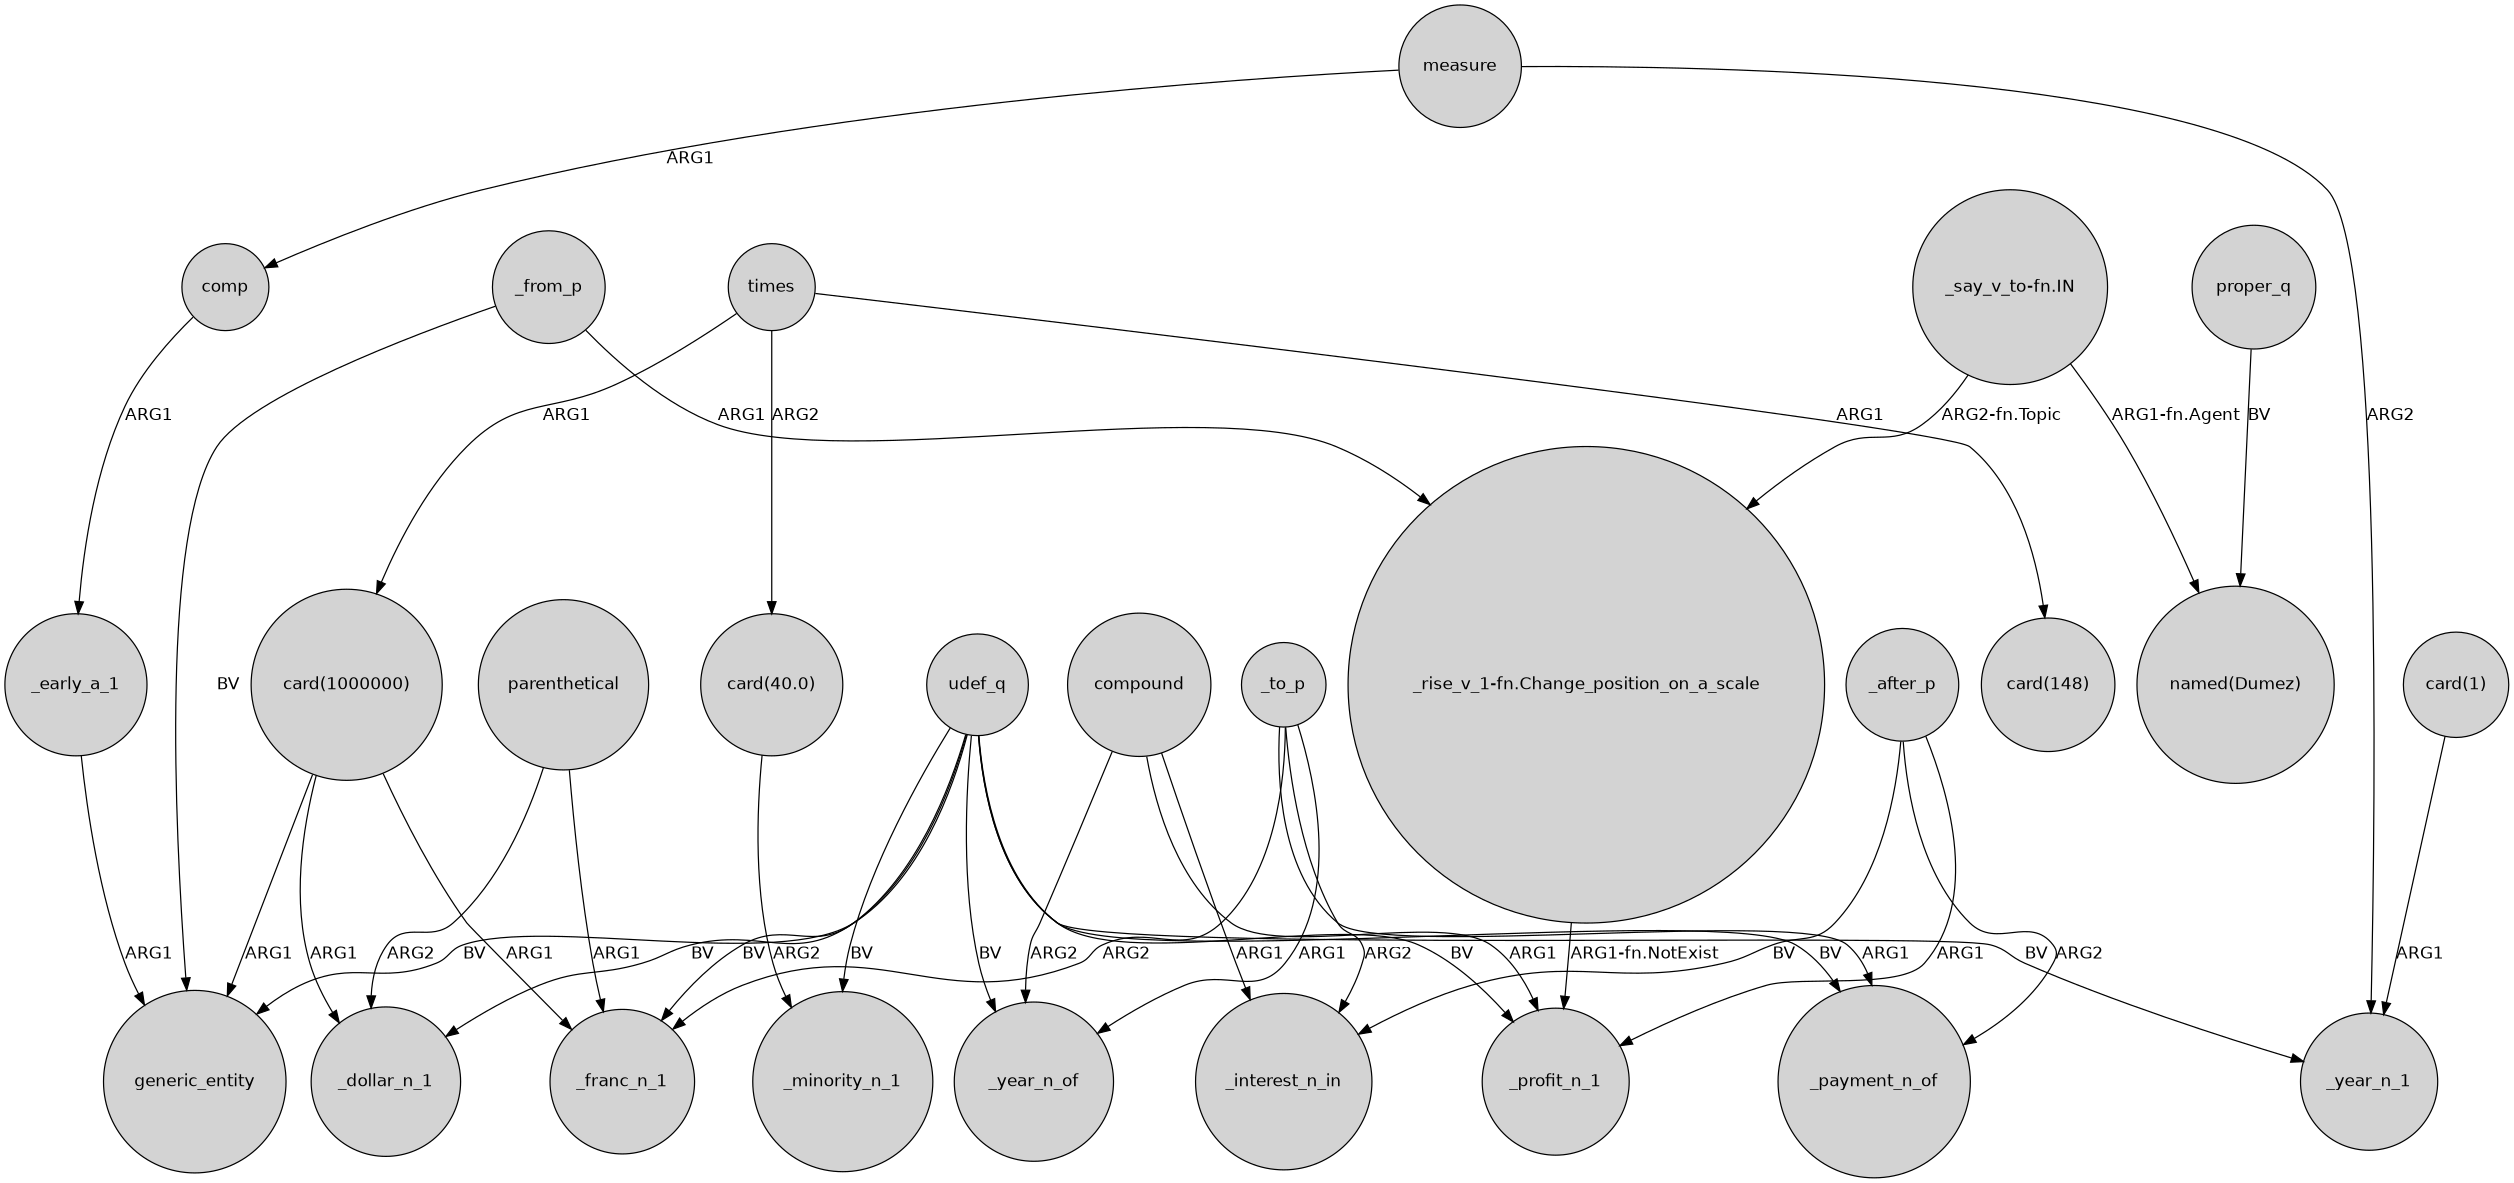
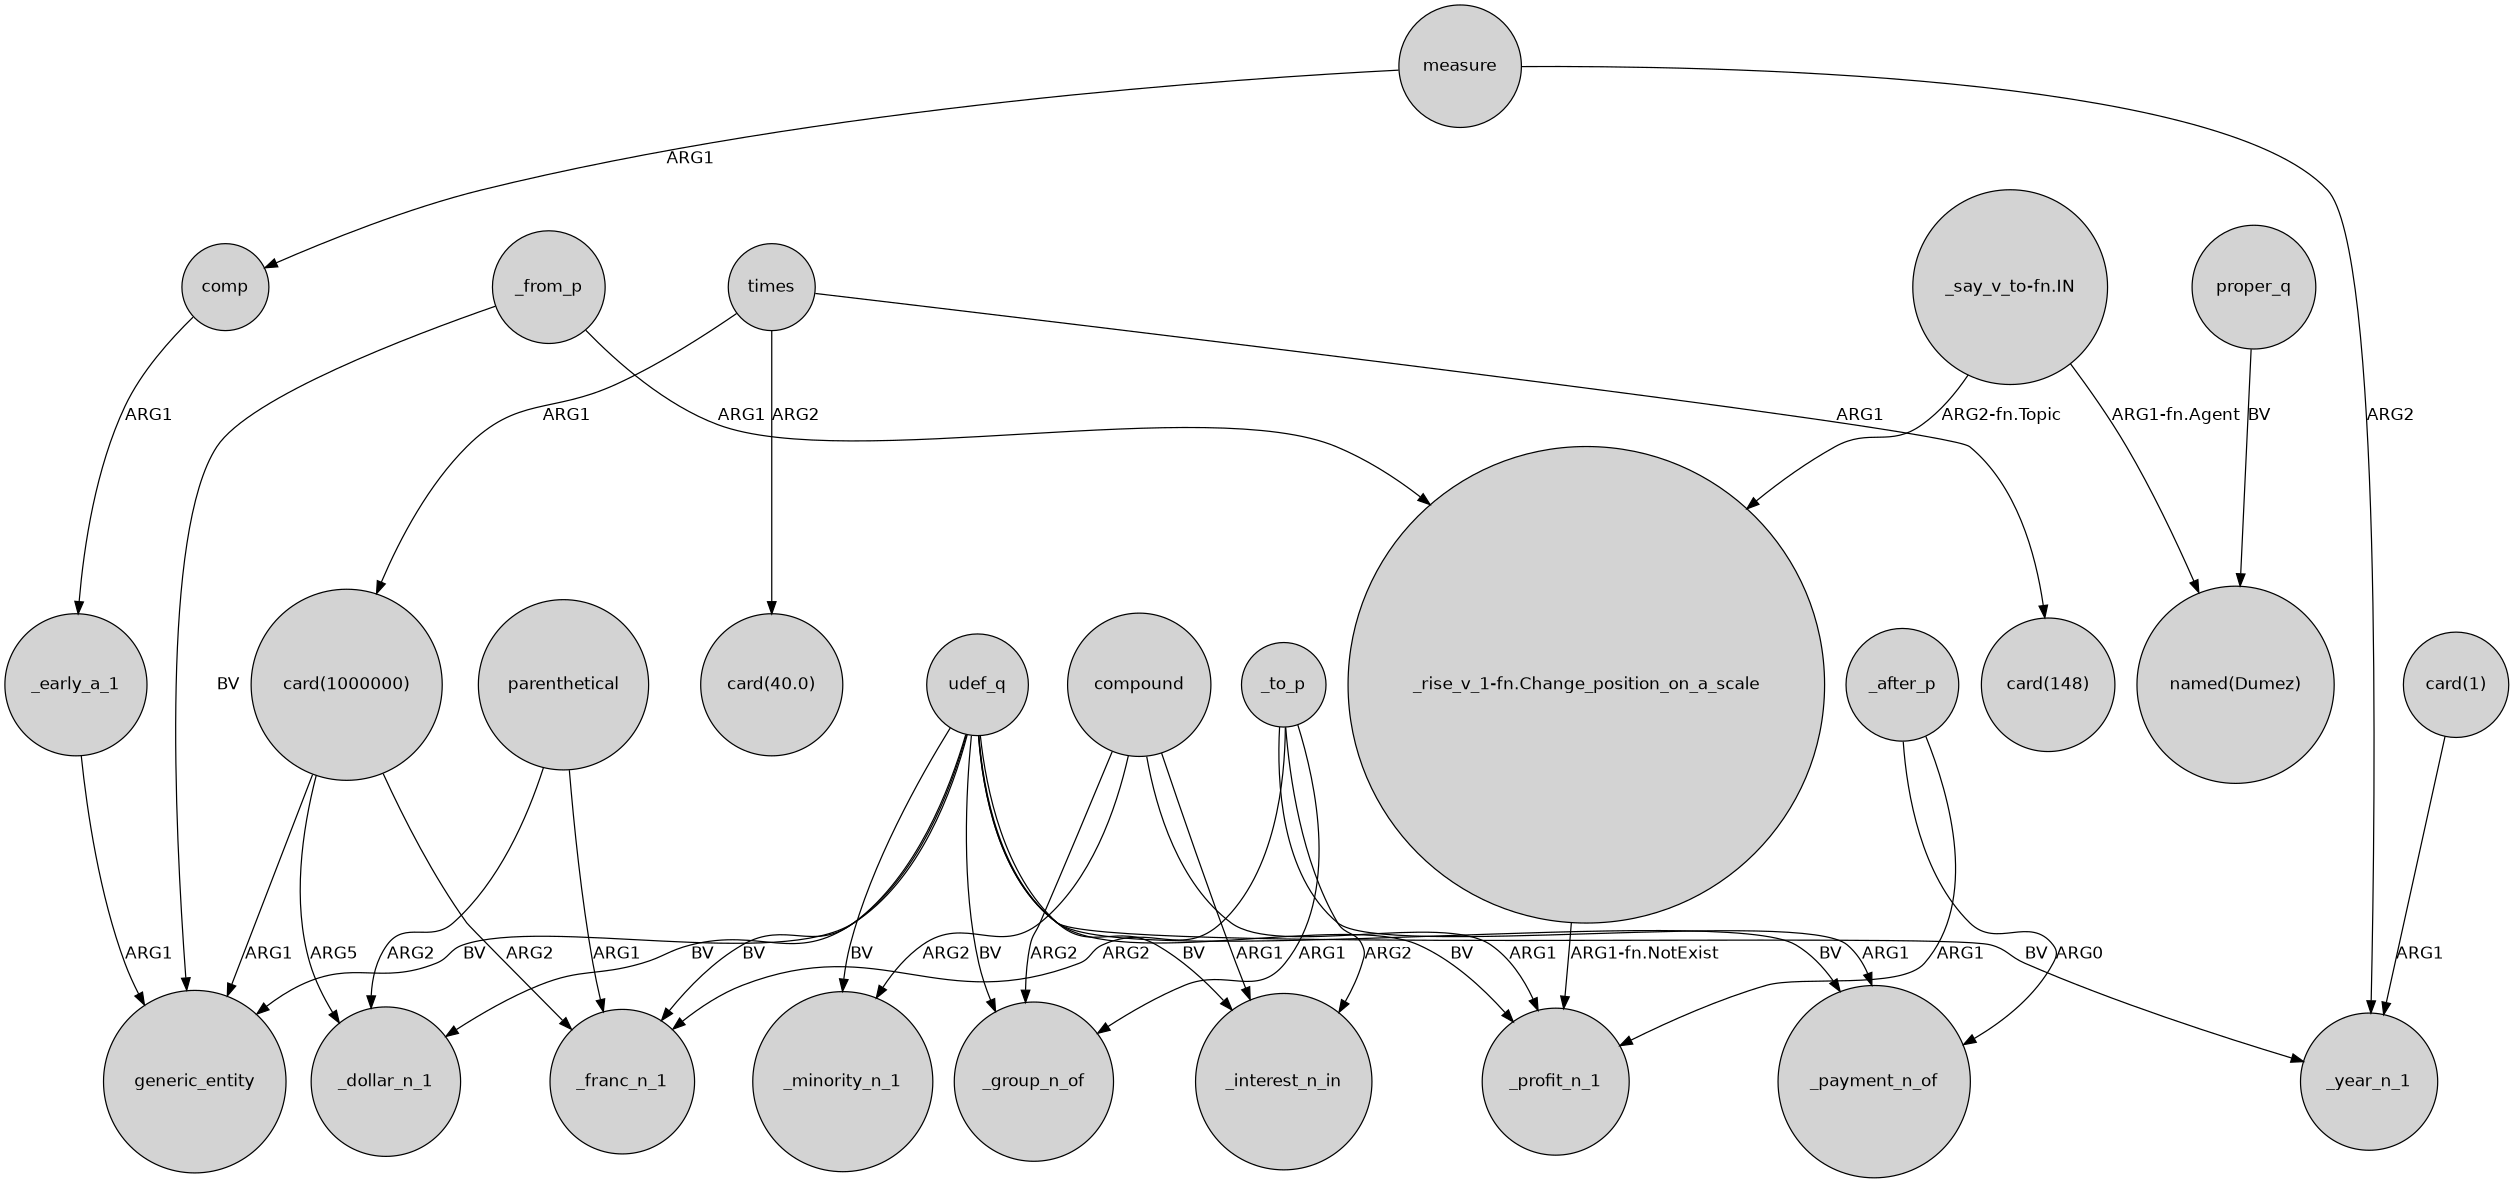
  digraph {
    fontname="DejaVu Sans"
    node [fontname="DejaVu Sans" shape=circle style=filled]
    edge [fontname="DejaVu Sans"]
    "card(1000000)"
    generic_entity
    _dollar_n_1
    _franc_n_1
    udef_q
    _year_n_1
    _minority_n_1
    _profit_n_1
    _interest_n_in
    _payment_n_of
-   _group_n_of [label=_year_n_of]
+   _group_n_of
    parenthetical
    measure
    comp
    _early_a_1
    times
    n17 [label="card(40.0)"]
    "card(148)"
    compound
    "_say_v_to-fn.IN"
    "named(Dumez)"
    "_rise_v_1-fn.Change_position_on_a_scale"
    _from_p
    _after_p
    _to_p
    proper_q
    "card(1)"
    "card(1000000)" -> generic_entity [label=ARG1]
-   "card(1000000)" -> _dollar_n_1 [label=ARG1]
-   "card(1000000)" -> _franc_n_1 [label=ARG1]
+   "card(1000000)" -> _dollar_n_1 [label=ARG5]
+   "card(1000000)" -> _franc_n_1 [label=ARG2]
    udef_q -> generic_entity [label=BV]
    udef_q -> _dollar_n_1 [label=BV]
    udef_q -> _franc_n_1 [label=BV]
    udef_q -> _year_n_1 [label=BV]
    udef_q -> _minority_n_1 [label=BV]
    udef_q -> _profit_n_1 [label=BV]
-   _after_p -> _interest_n_in [label=BV]
+   udef_q -> _interest_n_in [label=BV]
    udef_q -> _payment_n_of [label=BV]
    udef_q -> _group_n_of [label=BV]
    parenthetical -> _dollar_n_1 [label=ARG2]
    parenthetical -> _franc_n_1 [label=ARG1]
    measure -> _year_n_1 [label=ARG2]
    measure -> comp [label=ARG1]
    comp -> _early_a_1 [label=ARG1]
    _early_a_1 -> generic_entity [label=ARG1]
    times -> "card(1000000)" [label=ARG1]
    times -> n17 [label=ARG2]
    times -> "card(148)" [label=ARG1]
-   n17 -> _minority_n_1 [label=ARG2]
+   compound -> _minority_n_1 [label=ARG2]
    compound -> _profit_n_1 [label=ARG1]
    compound -> _interest_n_in [label=ARG1]
    compound -> _group_n_of [label=ARG2]
    "_say_v_to-fn.IN" -> "named(Dumez)" [label="ARG1-fn.Agent"]
    "_say_v_to-fn.IN" -> "_rise_v_1-fn.Change_position_on_a_scale" [label="ARG2-fn.Topic"]
    "_rise_v_1-fn.Change_position_on_a_scale" -> _profit_n_1 [label="ARG1-fn.NotExist"]
    _from_p -> generic_entity [label=BV]
    _from_p -> "_rise_v_1-fn.Change_position_on_a_scale" [label=ARG1]
    _after_p -> _profit_n_1 [label=ARG1]
-   _after_p -> _payment_n_of [label=ARG2]
+   _after_p -> _payment_n_of [label=ARG0]
    _to_p -> _franc_n_1 [label=ARG2]
    _to_p -> _interest_n_in [label=ARG2]
    _to_p -> _payment_n_of [label=ARG1]
    _to_p -> _group_n_of [label=ARG1]
    proper_q -> "named(Dumez)" [label=BV]
    "card(1)" -> _year_n_1 [label=ARG1]
  }
